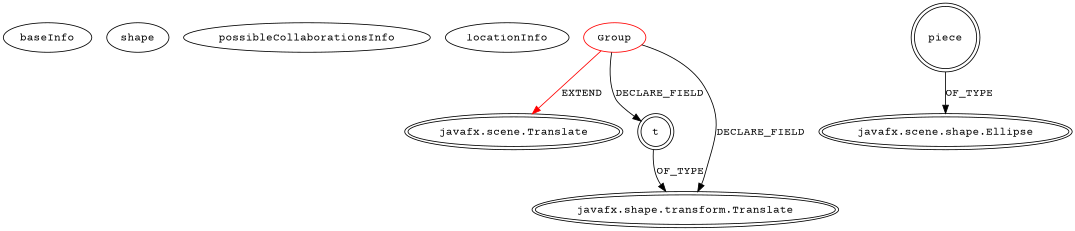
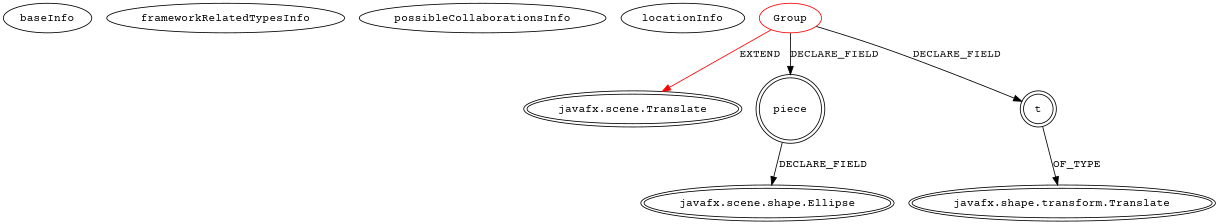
  digraph {
    fontname="Courier Prime"
    node [fontname="Courier Prime" isFrameworkType=true]
    edge [fontname="Courier Prime"]
    baseInfo [category=extension_graph graphId=4611 isAnonymous=false possibleRelation=false isFrameworkType=""]
-   frameworkRelatedTypesInfo [0="javafx.scene.Group" label=shape isFrameworkType=""]
+   frameworkRelatedTypesInfo [0="javafx.scene.Group" isFrameworkType=""]
    possibleCollaborationsInfo [isFrameworkType=""]
    locationInfo [contextSignature=DraughtsPiece filePath="/uinsion-Draughts/Draughts-master/src/DraughtsPiece.java" graphId=4611 projectName="uinsion-Draughts" isFrameworkType=""]
    n5 [color=red isFrameworkType=false label=Group vertexType=ROOT_CLIENT_CLASS_DECLARATION]
    n6 [label="javafx.scene.Translate" peripheries=2 vertexType=FRAMEWORK_CLASS_TYPE]
    n7 [label=piece peripheries=2 shape=circle vertexType=FIELD_DECLARATION]
    n8 [label=t peripheries=2 shape=circle vertexType=FIELD_DECLARATION]
    n9 [label="javafx.scene.shape.Ellipse" peripheries=2 vertexType=FRAMEWORK_CLASS_TYPE]
    n10 [label="javafx.shape.transform.Translate" peripheries=2 vertexType=FRAMEWORK_CLASS_TYPE]
    n5 -> n6 [color=red label=EXTEND]
-   n5 -> n10 [label=DECLARE_FIELD]
+   n5 -> n7 [label=DECLARE_FIELD]
    n5 -> n8 [label=DECLARE_FIELD]
-   n7 -> n9 [label=OF_TYPE]
+   n7 -> n9 [label=DECLARE_FIELD]
    n8 -> n10 [label=OF_TYPE]
  }
